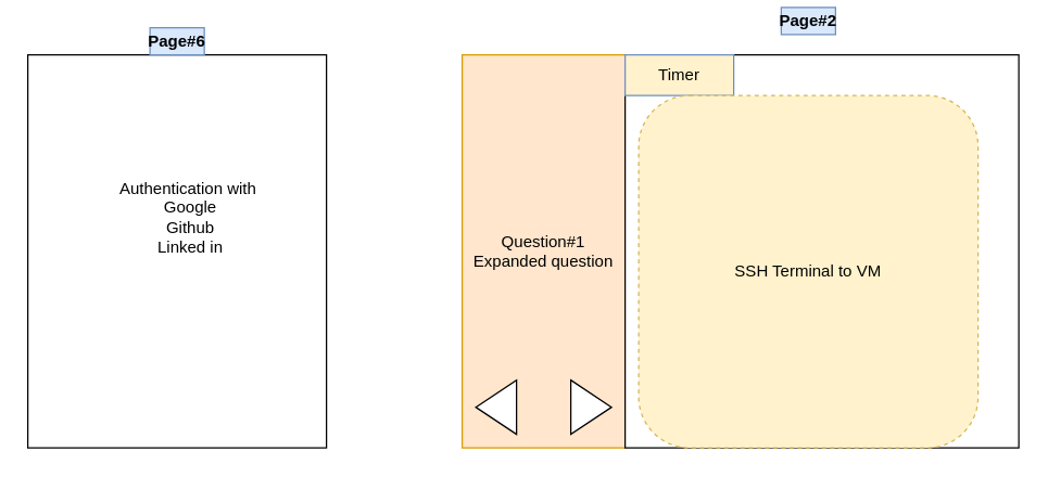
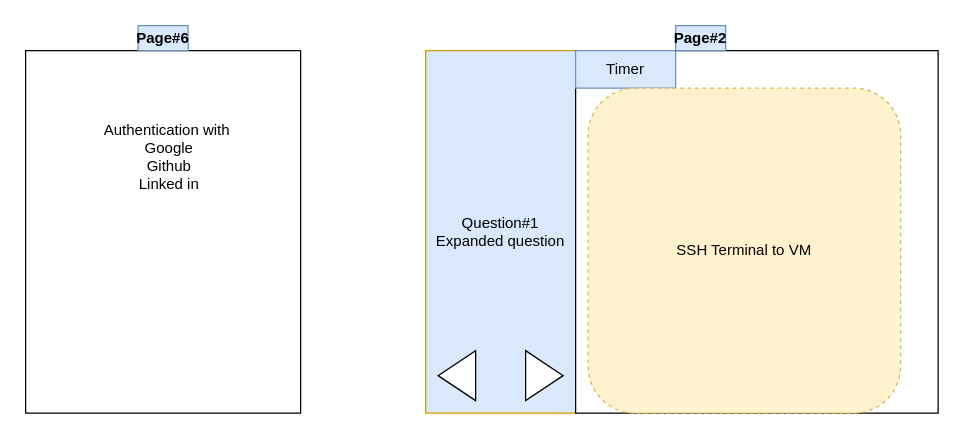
  <mxCell id="0" />
  <mxCell id="1" parent="0" />
- <mxCell id="2" value="Question#1&lt;br&gt;Expanded question" style="rounded=0;whiteSpace=wrap;html=1;fillColor=#ffe6cc;strokeColor=#d79b00;" vertex="1" parent="1"><mxGeometry x="340" y="40" width="120" height="290" as="geometry" /></mxCell>
+ <mxCell id="2" value="Question#1&lt;br&gt;Expanded question" style="rounded=0;whiteSpace=wrap;html=1;fillColor=#dae8fc;strokeColor=#d79b00;" vertex="1" parent="1"><mxGeometry x="340" y="40" width="120" height="290" as="geometry" /></mxCell>
  <mxCell id="3" value="" style="whiteSpace=wrap;html=1;aspect=fixed;" vertex="1" parent="1"><mxGeometry x="460" y="40" width="290" height="290" as="geometry" /></mxCell>
  <mxCell id="4" value="" style="triangle;whiteSpace=wrap;html=1;" vertex="1" parent="1"><mxGeometry x="420" y="280" width="30" height="40" as="geometry" /></mxCell>
  <mxCell id="5" value="" style="triangle;whiteSpace=wrap;html=1;rotation=-180;" vertex="1" parent="1"><mxGeometry x="350" y="280" width="30" height="40" as="geometry" /></mxCell>
- <mxCell id="6" value="Timer" style="rounded=0;whiteSpace=wrap;html=1;fillColor=#fff2cc;strokeColor=#6c8ebf;" vertex="1" parent="1"><mxGeometry x="460" y="40" width="80" height="30" as="geometry" /></mxCell>
+ <mxCell id="6" value="Timer" style="rounded=0;whiteSpace=wrap;html=1;fillColor=#dae8fc;strokeColor=#6c8ebf;" vertex="1" parent="1"><mxGeometry x="460" y="40" width="80" height="30" as="geometry" /></mxCell>
  <mxCell id="7" value="SSH Terminal to VM" style="rounded=1;whiteSpace=wrap;html=1;fillColor=#fff2cc;strokeColor=#d6b656;dashed=1;" vertex="1" parent="1"><mxGeometry x="470" y="70" width="250" height="260" as="geometry" /></mxCell>
  <mxCell id="8" value="" style="rounded=0;whiteSpace=wrap;html=1;" vertex="1" parent="1"><mxGeometry x="20" y="40" width="220" height="290" as="geometry" /></mxCell>
- <mxCell id="9" value="Authentication with&amp;nbsp;&lt;br&gt;Google&lt;br&gt;Github&lt;br&gt;Linked in" style="text;html=1;strokeColor=none;fillColor=none;align=center;verticalAlign=middle;whiteSpace=wrap;rounded=0;" vertex="1" parent="1"><mxGeometry x="85" y="115" width="110" height="90" as="geometry" /></mxCell>
+ <mxCell id="9" value="Authentication with&amp;nbsp;&lt;br&gt;Google&lt;br&gt;Github&lt;br&gt;Linked in" style="text;html=1;strokeColor=none;fillColor=none;align=center;verticalAlign=middle;whiteSpace=wrap;rounded=0;" vertex="1" parent="1"><mxGeometry x="80" y="80" width="110" height="90" as="geometry" /></mxCell>
  <mxCell id="10" value="Page#6" style="text;html=1;strokeColor=#6c8ebf;fillColor=#dae8fc;align=center;verticalAlign=middle;whiteSpace=wrap;rounded=0;fontStyle=1" vertex="1" parent="1"><mxGeometry x="110" y="20" width="40" height="20" as="geometry" /></mxCell>
- <mxCell id="11" value="Page#2" style="text;html=1;strokeColor=#6c8ebf;fillColor=#dae8fc;align=center;verticalAlign=middle;whiteSpace=wrap;rounded=0;fontStyle=1" vertex="1" parent="1"><mxGeometry x="575" y="5" width="40" height="20" as="geometry" /></mxCell>
+ <mxCell id="11" value="Page#2" style="text;html=1;strokeColor=#6c8ebf;fillColor=#dae8fc;align=center;verticalAlign=middle;whiteSpace=wrap;rounded=0;fontStyle=1" vertex="1" parent="1"><mxGeometry x="540" y="20" width="40" height="20" as="geometry" /></mxCell>
